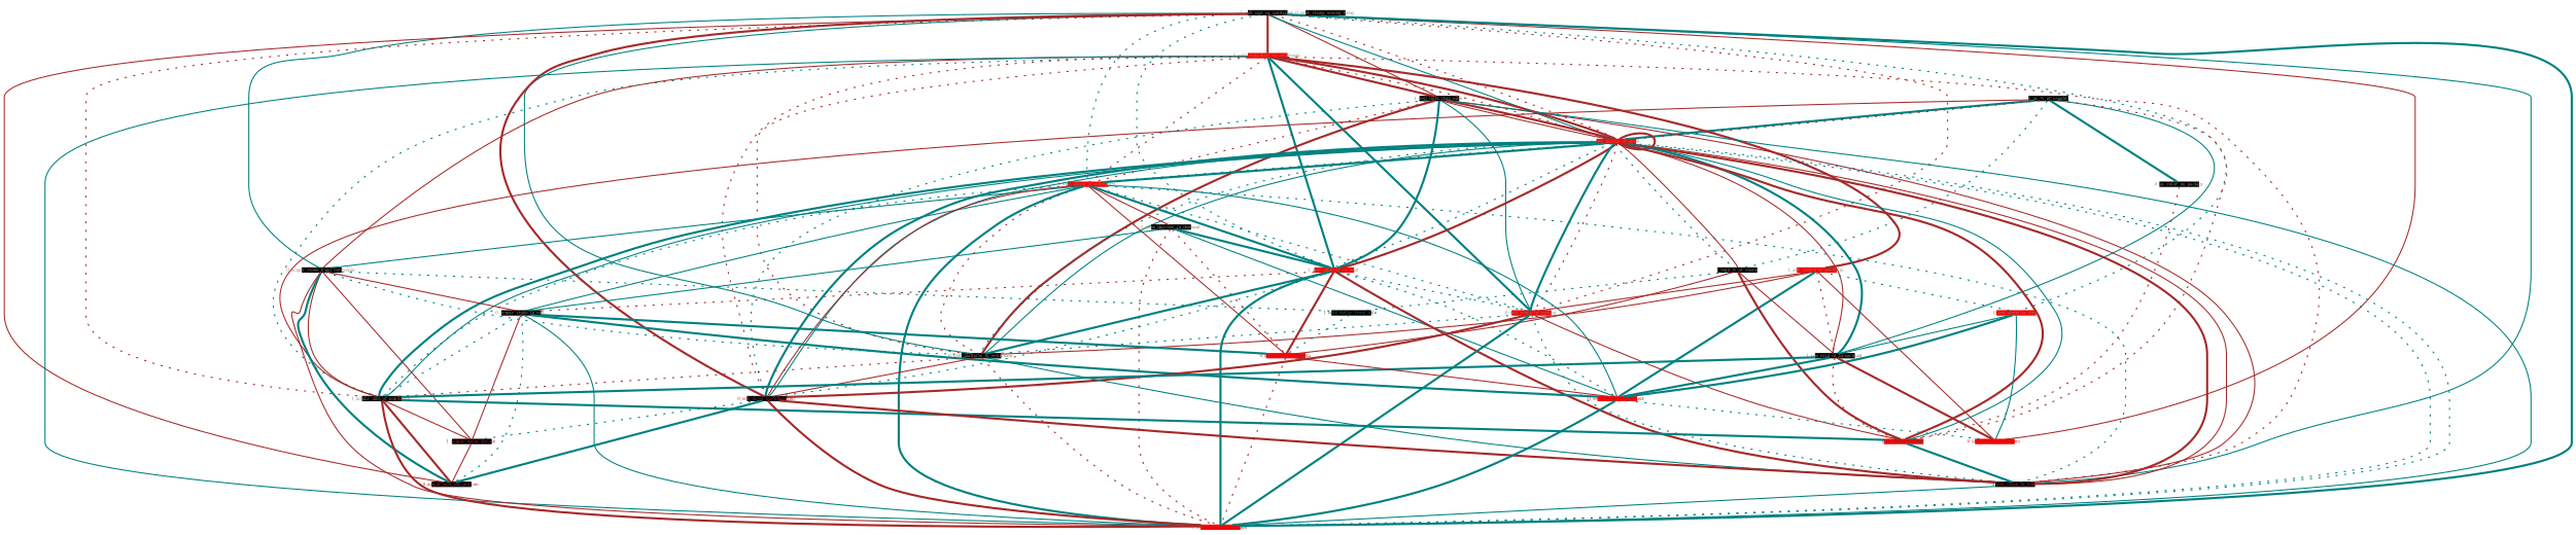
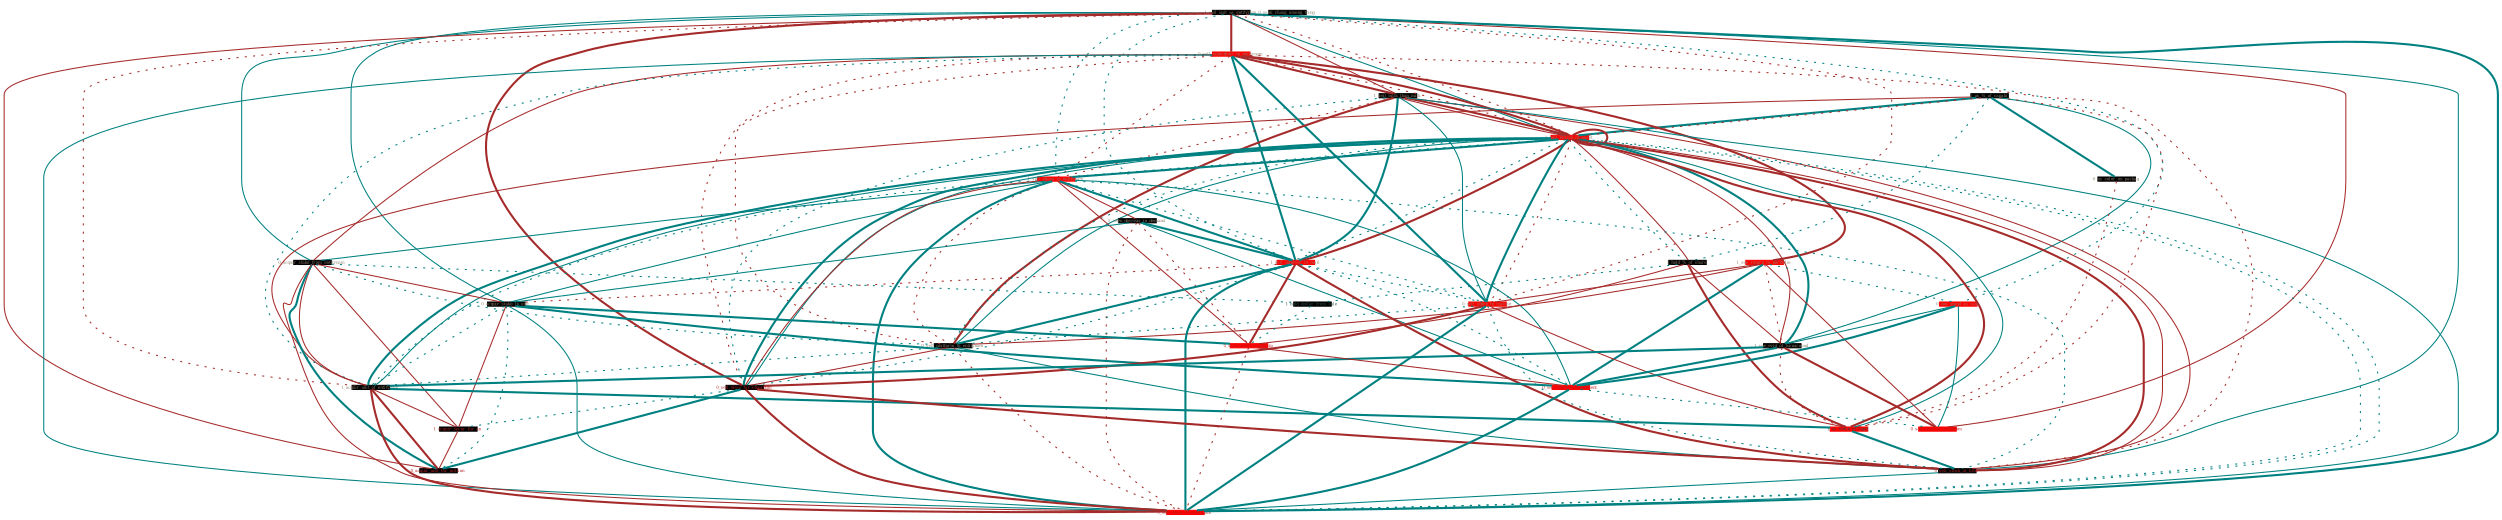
  graph {
    node [color=black fixedsize=true fontcolor="#8b7d6b" fontsize=4 shape=polygon style=filled]
    edge [color=teal style=dotted w=1]
    "1_sell_unit_as_entitynam " [height=.06 width=.5]
    "1_us_%_of_capabl " [height=.06 width=.5]
    "0_seek_chang_among_thing " [height=.06 width=.5]
    "0_sell_subsidiari_to_entitynam " [color=red height=.06 width=.5]
    "1_sell_milk_than_milk " [height=.06 width=.5]
    "1_sell_billion_of_asset " [color=red height=.06 width=.5]
    "1_sell_share_in_entitynam " [color=red height=.06 width=.5]
    "1_seen_decreas_in_demand " [height=.06 width=.5]
    "1_see_return_to_portfolio " [color=red height=.06 width=.5]
    "0_acquir_stake_from_entitynam " [height=.06 width=.5]
    "1_sell_interest_in_mall " [color=red height=.06 width=.5]
    "1_hold_%_of_share " [height=.06 width=.5]
    "0_us_color_on_packag " [height=.06 width=.5]
    "0_acquir_stake_in_unit " [height=.06 width=.5]
    "0_sell_stock_to_institut " [color=red height=.06 width=.5]
    "0_see_stand_as_sign " [color=red height=.06 width=.5]
    "0_sell_platform_to_entitynam " [height=.06 width=.5]
    "1_see_evid_of_turnaround " [height=.06 width=.5]
    "1_acquir_unit_of_entitynam " [height=.06 width=.5]
    "0_sell_divis_for_othernum " [fontcolor="#b22222" height=.06 width=.5]
    "1_acquir_secur_for_an " [fontcolor="#b22222" height=.06 width=.5]
    "0_hold_asset_in_anticip " [color=red fontcolor="#b22222" height=.06 width=.5]
    "0_sell_stock_at_time " [fontcolor="#b22222" height=.06 width=.5]
    "0_see_anyth_in_fundament " [color=red fontcolor="#b22222" height=.06 width=.5]
    "0_acquir_unit_for_million " [fontcolor="#b22222" height=.06 width=.5]
    "0_see_shop_as_symptom " [color=red fontcolor="#b22222" height=.06 width=.5]
    "0_sell_them_in_entitynam " [color=red fontcolor="#b22222" height=.06 width=.5]
    "1_us_stock_of_capit " [color=red fontcolor="#2f4f4f" height=.06 width=.5]
    "1_hold_dollar_from_sale " [fontcolor="#2f4f4f" height=.06 width=.5]
    subgraph sub_1 {
      "1_sell_unit_as_entitynam "
      "1_us_%_of_capabl "
      "0_seek_chang_among_thing "
      "0_sell_subsidiari_to_entitynam "
      "1_sell_milk_than_milk "
      "1_sell_billion_of_asset "
      "1_sell_share_in_entitynam "
      "1_seen_decreas_in_demand "
      "1_see_return_to_portfolio "
      "0_acquir_stake_from_entitynam "
      "1_sell_interest_in_mall "
      "1_hold_%_of_share "
      "0_us_color_on_packag "
      "0_acquir_stake_in_unit "
      "0_sell_stock_to_institut "
      "0_see_stand_as_sign "
      "0_sell_platform_to_entitynam "
      "1_see_evid_of_turnaround "
      "1_acquir_unit_of_entitynam "
    }
    subgraph sub_2 {
      "0_sell_divis_for_othernum "
      "1_acquir_secur_for_an "
      "0_hold_asset_in_anticip "
      "0_sell_stock_at_time "
      "0_see_anyth_in_fundament "
      "0_acquir_unit_for_million "
      "0_see_shop_as_symptom "
      "0_sell_them_in_entitynam "
    }
    "1_sell_unit_as_entitynam " -- "0_sell_subsidiari_to_entitynam " [color=brown style=bold w=2]
    "1_sell_unit_as_entitynam " -- "1_sell_milk_than_milk " [color=brown style=solid]
    "1_sell_unit_as_entitynam " -- "1_sell_billion_of_asset " [style=solid]
    "1_sell_unit_as_entitynam " -- "1_sell_billion_of_asset " [color=brown]
    "1_sell_unit_as_entitynam " -- "1_sell_share_in_entitynam " [w=2]
    "1_sell_unit_as_entitynam " -- "0_acquir_stake_from_entitynam " [style=solid]
    "1_sell_unit_as_entitynam " -- "1_sell_interest_in_mall "
    "1_sell_unit_as_entitynam " -- "0_sell_stock_to_institut " [color=brown]
    "1_sell_unit_as_entitynam " -- "0_see_stand_as_sign "
-   "1_sell_unit_as_entitynam " -- "0_sell_platform_to_entitynam " [style=solid w=2]
+   "1_sell_unit_as_entitynam " -- "0_acquir_stake_in_unit " [style=solid w=2]
    "1_sell_unit_as_entitynam " -- "1_acquir_unit_of_entitynam " [color=brown w=2]
    "1_sell_unit_as_entitynam " -- "0_sell_divis_for_othernum " [color=brown style=bold]
    "1_sell_unit_as_entitynam " -- "0_sell_stock_at_time " [style=solid]
    "1_sell_unit_as_entitynam " -- "0_acquir_unit_for_million " [color=brown style=solid]
    "1_sell_unit_as_entitynam " -- "0_see_shop_as_symptom " [color=brown style=solid]
    "1_sell_unit_as_entitynam " -- "0_sell_them_in_entitynam " [style=bold w=2]
    "1_us_%_of_capabl " -- "1_sell_billion_of_asset " [style=bold]
    "1_us_%_of_capabl " -- "1_sell_billion_of_asset " [color=brown]
    "1_us_%_of_capabl " -- "1_hold_%_of_share " [w=2]
    "1_us_%_of_capabl " -- "0_us_color_on_packag " [style=bold]
    "1_us_%_of_capabl " -- "1_see_evid_of_turnaround " [style=solid]
    "1_us_%_of_capabl " -- "1_acquir_unit_of_entitynam " [color=brown style=solid]
    "1_us_%_of_capabl " -- "1_us_stock_of_capit " [color=brown w=2]
    "0_sell_subsidiari_to_entitynam " -- "1_sell_milk_than_milk " [color=brown style=bold]
    "0_sell_subsidiari_to_entitynam " -- "1_sell_billion_of_asset " [color=brown]
    "0_sell_subsidiari_to_entitynam " -- "1_sell_billion_of_asset " [color=brown style=bold]
    "0_sell_subsidiari_to_entitynam " -- "1_sell_share_in_entitynam " [color=brown w=2]
    "0_sell_subsidiari_to_entitynam " -- "1_see_return_to_portfolio " [color=brown style=bold]
    "0_sell_subsidiari_to_entitynam " -- "0_acquir_stake_from_entitynam " [color=brown style=solid]
    "0_sell_subsidiari_to_entitynam " -- "1_sell_interest_in_mall " [style=bold]
    "0_sell_subsidiari_to_entitynam " -- "0_sell_stock_to_institut " [style=bold w=2]
    "0_sell_subsidiari_to_entitynam " -- "0_sell_platform_to_entitynam " [color=brown w=3]
    "0_sell_subsidiari_to_entitynam " -- "1_acquir_unit_of_entitynam "
    "0_sell_subsidiari_to_entitynam " -- "0_sell_divis_for_othernum " [color=brown]
    "0_sell_subsidiari_to_entitynam " -- "0_sell_stock_at_time " [color=brown]
    "0_sell_subsidiari_to_entitynam " -- "0_sell_them_in_entitynam " [style=solid w=2]
    "1_sell_milk_than_milk " -- "1_sell_billion_of_asset " [color=brown style=solid]
    "1_sell_milk_than_milk " -- "1_sell_billion_of_asset " [color=brown style=bold]
    "1_sell_milk_than_milk " -- "1_sell_share_in_entitynam " [color=brown]
    "1_sell_milk_than_milk " -- "1_sell_interest_in_mall " [style=bold]
    "1_sell_milk_than_milk " -- "0_sell_stock_to_institut " [style=solid]
    "1_sell_milk_than_milk " -- "0_sell_platform_to_entitynam " [color=brown style=bold]
    "1_sell_milk_than_milk " -- "0_sell_divis_for_othernum "
    "1_sell_milk_than_milk " -- "0_sell_stock_at_time " [color=brown style=solid]
    "1_sell_milk_than_milk " -- "0_sell_them_in_entitynam " [style=solid]
    "1_sell_billion_of_asset " -- "1_sell_billion_of_asset " [color=brown style=bold w=4]
    "1_sell_billion_of_asset " -- "1_sell_share_in_entitynam "
    "1_sell_billion_of_asset " -- "1_sell_share_in_entitynam " [style=bold]
    "1_sell_billion_of_asset " -- "1_sell_interest_in_mall "
    "1_sell_billion_of_asset " -- "1_sell_interest_in_mall " [color=brown style=bold]
    "1_sell_billion_of_asset " -- "1_hold_%_of_share "
    "1_sell_billion_of_asset " -- "1_hold_%_of_share " [color=brown style=solid]
    "1_sell_billion_of_asset " -- "0_sell_stock_to_institut " [style=bold]
    "1_sell_billion_of_asset " -- "0_sell_stock_to_institut " [color=brown]
    "1_sell_billion_of_asset " -- "0_sell_platform_to_entitynam "
    "1_sell_billion_of_asset " -- "0_sell_platform_to_entitynam " [style=solid]
    "1_sell_billion_of_asset " -- "1_see_evid_of_turnaround " [color=brown style=solid]
    "1_sell_billion_of_asset " -- "1_see_evid_of_turnaround " [style=bold]
    "1_sell_billion_of_asset " -- "1_acquir_unit_of_entitynam " [style=bold]
    "1_sell_billion_of_asset " -- "1_acquir_unit_of_entitynam " [style=solid]
    "1_sell_billion_of_asset " -- "0_sell_divis_for_othernum " [style=bold]
    "1_sell_billion_of_asset " -- "0_sell_divis_for_othernum " [style=solid]
    "1_sell_billion_of_asset " -- "0_sell_stock_at_time " [color=brown style=bold]
    "1_sell_billion_of_asset " -- "0_sell_stock_at_time " [color=brown style=solid]
    "1_sell_billion_of_asset " -- "0_sell_them_in_entitynam "
    "1_sell_billion_of_asset " -- "0_sell_them_in_entitynam "
    "1_sell_billion_of_asset " -- "1_us_stock_of_capit " [color=brown style=bold]
    "1_sell_billion_of_asset " -- "1_us_stock_of_capit " [style=solid]
    "1_sell_share_in_entitynam " -- "1_seen_decreas_in_demand " [color=brown style=solid]
    "1_sell_share_in_entitynam " -- "0_acquir_stake_from_entitynam " [style=solid]
    "1_sell_share_in_entitynam " -- "1_sell_interest_in_mall " [style=bold w=2]
    "1_sell_share_in_entitynam " -- "0_acquir_stake_in_unit " [style=solid]
    "1_sell_share_in_entitynam " -- "0_sell_stock_to_institut "
    "1_sell_share_in_entitynam " -- "0_sell_platform_to_entitynam " [color=brown w=2]
    "1_sell_share_in_entitynam " -- "1_acquir_unit_of_entitynam "
    "1_sell_share_in_entitynam " -- "0_sell_divis_for_othernum " [color=brown style=solid]
    "1_sell_share_in_entitynam " -- "0_hold_asset_in_anticip " [color=brown style=solid]
    "1_sell_share_in_entitynam " -- "0_sell_stock_at_time "
    "1_sell_share_in_entitynam " -- "0_see_anyth_in_fundament " [style=solid]
    "1_sell_share_in_entitynam " -- "0_sell_them_in_entitynam " [style=bold w=3]
    "1_seen_decreas_in_demand " -- "1_sell_interest_in_mall " [style=bold]
    "1_seen_decreas_in_demand " -- "0_acquir_stake_in_unit " [style=solid]
    "1_seen_decreas_in_demand " -- "0_hold_asset_in_anticip " [color=brown]
    "1_seen_decreas_in_demand " -- "0_see_anyth_in_fundament " [style=solid]
    "1_seen_decreas_in_demand " -- "0_sell_them_in_entitynam " [color=brown]
    "1_see_return_to_portfolio " -- "0_sell_stock_to_institut " [color=brown style=solid]
    "1_see_return_to_portfolio " -- "0_see_stand_as_sign "
    "1_see_return_to_portfolio " -- "0_sell_platform_to_entitynam " [color=brown style=solid]
    "1_see_return_to_portfolio " -- "1_see_evid_of_turnaround " [color=brown]
    "1_see_return_to_portfolio " -- "0_see_anyth_in_fundament " [style=bold]
    "1_see_return_to_portfolio " -- "0_see_shop_as_symptom " [color=brown style=solid]
    "0_acquir_stake_from_entitynam " -- "0_acquir_stake_in_unit " [color=brown style=solid w=2]
    "0_acquir_stake_from_entitynam " -- "0_sell_platform_to_entitynam "
    "0_acquir_stake_from_entitynam " -- "1_acquir_unit_of_entitynam " [color=brown style=solid w=2]
    "0_acquir_stake_from_entitynam " -- "1_acquir_secur_for_an " [color=brown style=solid]
    "0_acquir_stake_from_entitynam " -- "0_acquir_unit_for_million " [style=bold]
    "0_acquir_stake_from_entitynam " -- "0_sell_them_in_entitynam " [color=brown style=solid]
    "0_acquir_stake_from_entitynam " -- "1_hold_dollar_from_sale "
    "1_sell_interest_in_mall " -- "0_acquir_stake_in_unit " [color=brown]
    "1_sell_interest_in_mall " -- "0_sell_stock_to_institut "
    "1_sell_interest_in_mall " -- "0_sell_platform_to_entitynam " [style=bold]
    "1_sell_interest_in_mall " -- "0_sell_divis_for_othernum "
    "1_sell_interest_in_mall " -- "0_hold_asset_in_anticip " [color=brown style=bold]
    "1_sell_interest_in_mall " -- "0_sell_stock_at_time " [color=brown style=bold]
    "1_sell_interest_in_mall " -- "0_see_anyth_in_fundament "
    "1_sell_interest_in_mall " -- "0_sell_them_in_entitynam " [style=bold w=2]
    "1_hold_%_of_share " -- "1_see_evid_of_turnaround " [color=brown style=solid]
    "1_hold_%_of_share " -- "0_hold_asset_in_anticip " [color=brown style=solid]
    "1_hold_%_of_share " -- "1_us_stock_of_capit " [color=brown style=bold]
    "1_hold_%_of_share " -- "1_hold_dollar_from_sale "
    "0_us_color_on_packag " -- "1_us_stock_of_capit " [color=brown]
    "0_acquir_stake_in_unit " -- "1_acquir_unit_of_entitynam "
    "0_acquir_stake_in_unit " -- "1_acquir_secur_for_an " [color=brown style=solid]
    "0_acquir_stake_in_unit " -- "0_hold_asset_in_anticip " [style=bold]
    "0_acquir_stake_in_unit " -- "0_see_anyth_in_fundament " [style=bold]
    "0_acquir_stake_in_unit " -- "0_acquir_unit_for_million "
    "0_acquir_stake_in_unit " -- "0_sell_them_in_entitynam " [style=solid]
    "0_sell_stock_to_institut " -- "0_sell_platform_to_entitynam " [w=2]
    "0_sell_stock_to_institut " -- "0_sell_divis_for_othernum " [color=brown style=bold]
    "0_sell_stock_to_institut " -- "0_sell_stock_at_time " [w=2]
    "0_sell_stock_to_institut " -- "0_sell_them_in_entitynam " [style=bold]
    "0_sell_stock_to_institut " -- "1_us_stock_of_capit " [color=brown style=solid]
    "0_see_stand_as_sign " -- "1_see_evid_of_turnaround " [style=solid]
    "0_see_stand_as_sign " -- "0_see_anyth_in_fundament " [style=bold]
    "0_see_stand_as_sign " -- "0_see_shop_as_symptom " [style=solid w=2]
-   "0_sell_platform_to_entitynam " -- "1_acquir_unit_of_entitynam " [color=brown]
+   "0_sell_platform_to_entitynam " -- "1_acquir_unit_of_entitynam "
    "0_sell_platform_to_entitynam " -- "0_sell_divis_for_othernum " [color=brown style=solid]
    "0_sell_platform_to_entitynam " -- "0_sell_stock_at_time " [style=solid]
    "0_sell_platform_to_entitynam " -- "0_sell_them_in_entitynam " [color=brown w=2]
    "1_see_evid_of_turnaround " -- "1_acquir_unit_of_entitynam " [style=bold]
    "1_see_evid_of_turnaround " -- "0_see_anyth_in_fundament " [style=bold]
    "1_see_evid_of_turnaround " -- "0_see_shop_as_symptom " [color=brown style=bold]
    "1_see_evid_of_turnaround " -- "1_us_stock_of_capit " [color=brown]
    "1_acquir_unit_of_entitynam " -- "1_acquir_secur_for_an " [color=brown style=solid]
    "1_acquir_unit_of_entitynam " -- "0_acquir_unit_for_million " [color=brown style=bold w=2]
    "1_acquir_unit_of_entitynam " -- "0_sell_them_in_entitynam " [color=brown style=bold]
    "1_acquir_unit_of_entitynam " -- "1_us_stock_of_capit " [style=bold]
    "0_sell_divis_for_othernum " -- "1_acquir_secur_for_an "
    "0_sell_divis_for_othernum " -- "0_sell_stock_at_time " [color=brown style=bold]
    "0_sell_divis_for_othernum " -- "0_acquir_unit_for_million " [style=bold]
    "0_sell_divis_for_othernum " -- "0_sell_them_in_entitynam " [color=brown style=bold]
    "1_acquir_secur_for_an " -- "0_acquir_unit_for_million " [color=brown style=solid w=2]
    "0_hold_asset_in_anticip " -- "0_see_anyth_in_fundament " [color=brown style=solid]
    "0_hold_asset_in_anticip " -- "0_sell_them_in_entitynam " [color=brown]
    "0_sell_stock_at_time " -- "0_sell_them_in_entitynam " [style=solid]
    "0_see_anyth_in_fundament " -- "0_see_shop_as_symptom "
    "0_see_anyth_in_fundament " -- "0_sell_them_in_entitynam " [style=bold]
    "1_us_stock_of_capit " -- "0_sell_stock_at_time " [style=bold]
    "1_hold_dollar_from_sale " -- "0_hold_asset_in_anticip "
  }
